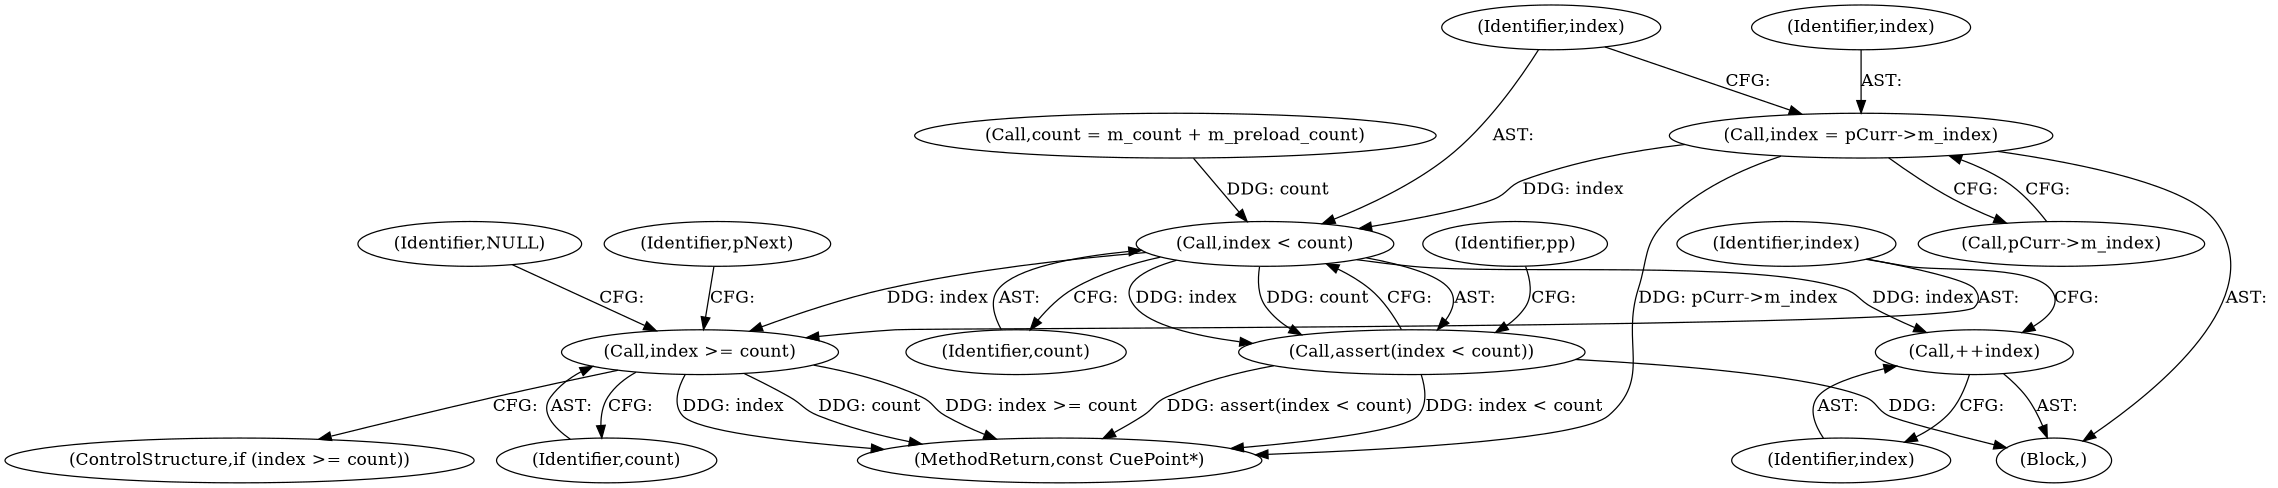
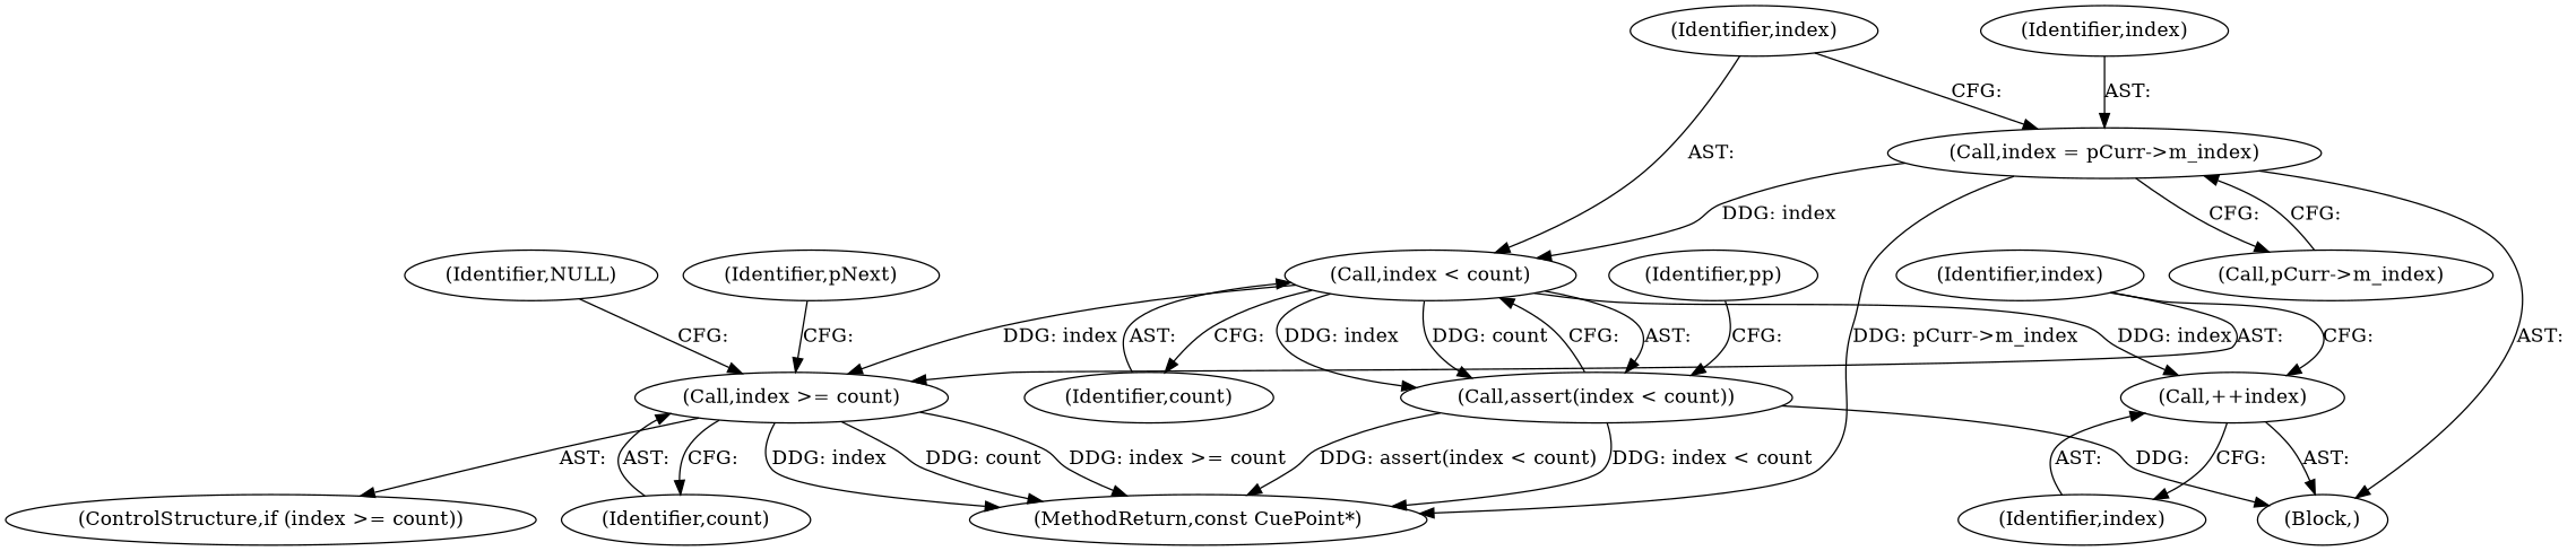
  digraph {
    n1 [label="(Call,index = pCurr->m_index)"]
    n2 [label="(Call,index < count)"]
    n3 [label="(MethodReturn,const CuePoint*)"]
    n4 [label="(Block,)"]
    n5 [label="(Call,pCurr->m_index)"]
    n6 [label="(Call,assert(index < count))"]
    n7 [label="(Call,++index)"]
    n8 [label="(Call,index >= count)"]
    n9 [label="(Identifier,count)"]
    n10 [label="(Identifier,index)"]
    n11 [label="(ControlStructure,if (index >= count))"]
    n12 [label="(Identifier,count)"]
    n13 [label="(Identifier,index)"]
    n14 [label="(Identifier,index)"]
    n15 [label="(Identifier,pp)"]
    n16 [label="(Identifier,pNext)"]
    n17 [label="(Identifier,NULL)"]
    n18 [label="(Identifier,index)"]
-   n19 [label="(Call,count = m_count + m_preload_count)"]
    n1 -> n2 [label="DDG: index"]
    n1 -> n3 [label="DDG: pCurr->m_index"]
    n1 -> n4 [label="AST: "]
    n1 -> n5 [label="CFG: "]
    n2 -> n6 [label="AST: "]
    n2 -> n6 [label="DDG: index"]
    n2 -> n6 [label="DDG: count"]
    n2 -> n7 [label="DDG: index"]
    n2 -> n8 [label="DDG: index"]
    n2 -> n9 [label="CFG: "]
    n5 -> n1 [label="CFG: "]
    n6 -> n2 [label="CFG: "]
    n6 -> n3 [label="DDG: index < count"]
    n6 -> n3 [label="DDG: assert(index < count)"]
    n6 -> n4 [label="DDG: "]
    n7 -> n4 [label="AST: "]
    n7 -> n10 [label="CFG: "]
    n8 -> n3 [label="DDG: count"]
    n8 -> n3 [label="DDG: index >= count"]
    n8 -> n3 [label="DDG: index"]
-   n8 -> n11 [label="CFG: "]
+   n8 -> n11 [label="AST: "]
    n8 -> n12 [label="CFG: "]
    n9 -> n2 [label="AST: "]
    n10 -> n7 [label="AST: "]
    n12 -> n8 [label="AST: "]
    n13 -> n1 [label="CFG: "]
    n13 -> n2 [label="AST: "]
    n14 -> n7 [label="CFG: "]
    n14 -> n8 [label="AST: "]
    n15 -> n6 [label="CFG: "]
    n16 -> n8 [label="CFG: "]
    n17 -> n8 [label="CFG: "]
    n18 -> n1 [label="AST: "]
-   n19 -> n2 [label="DDG: count"]
  }
